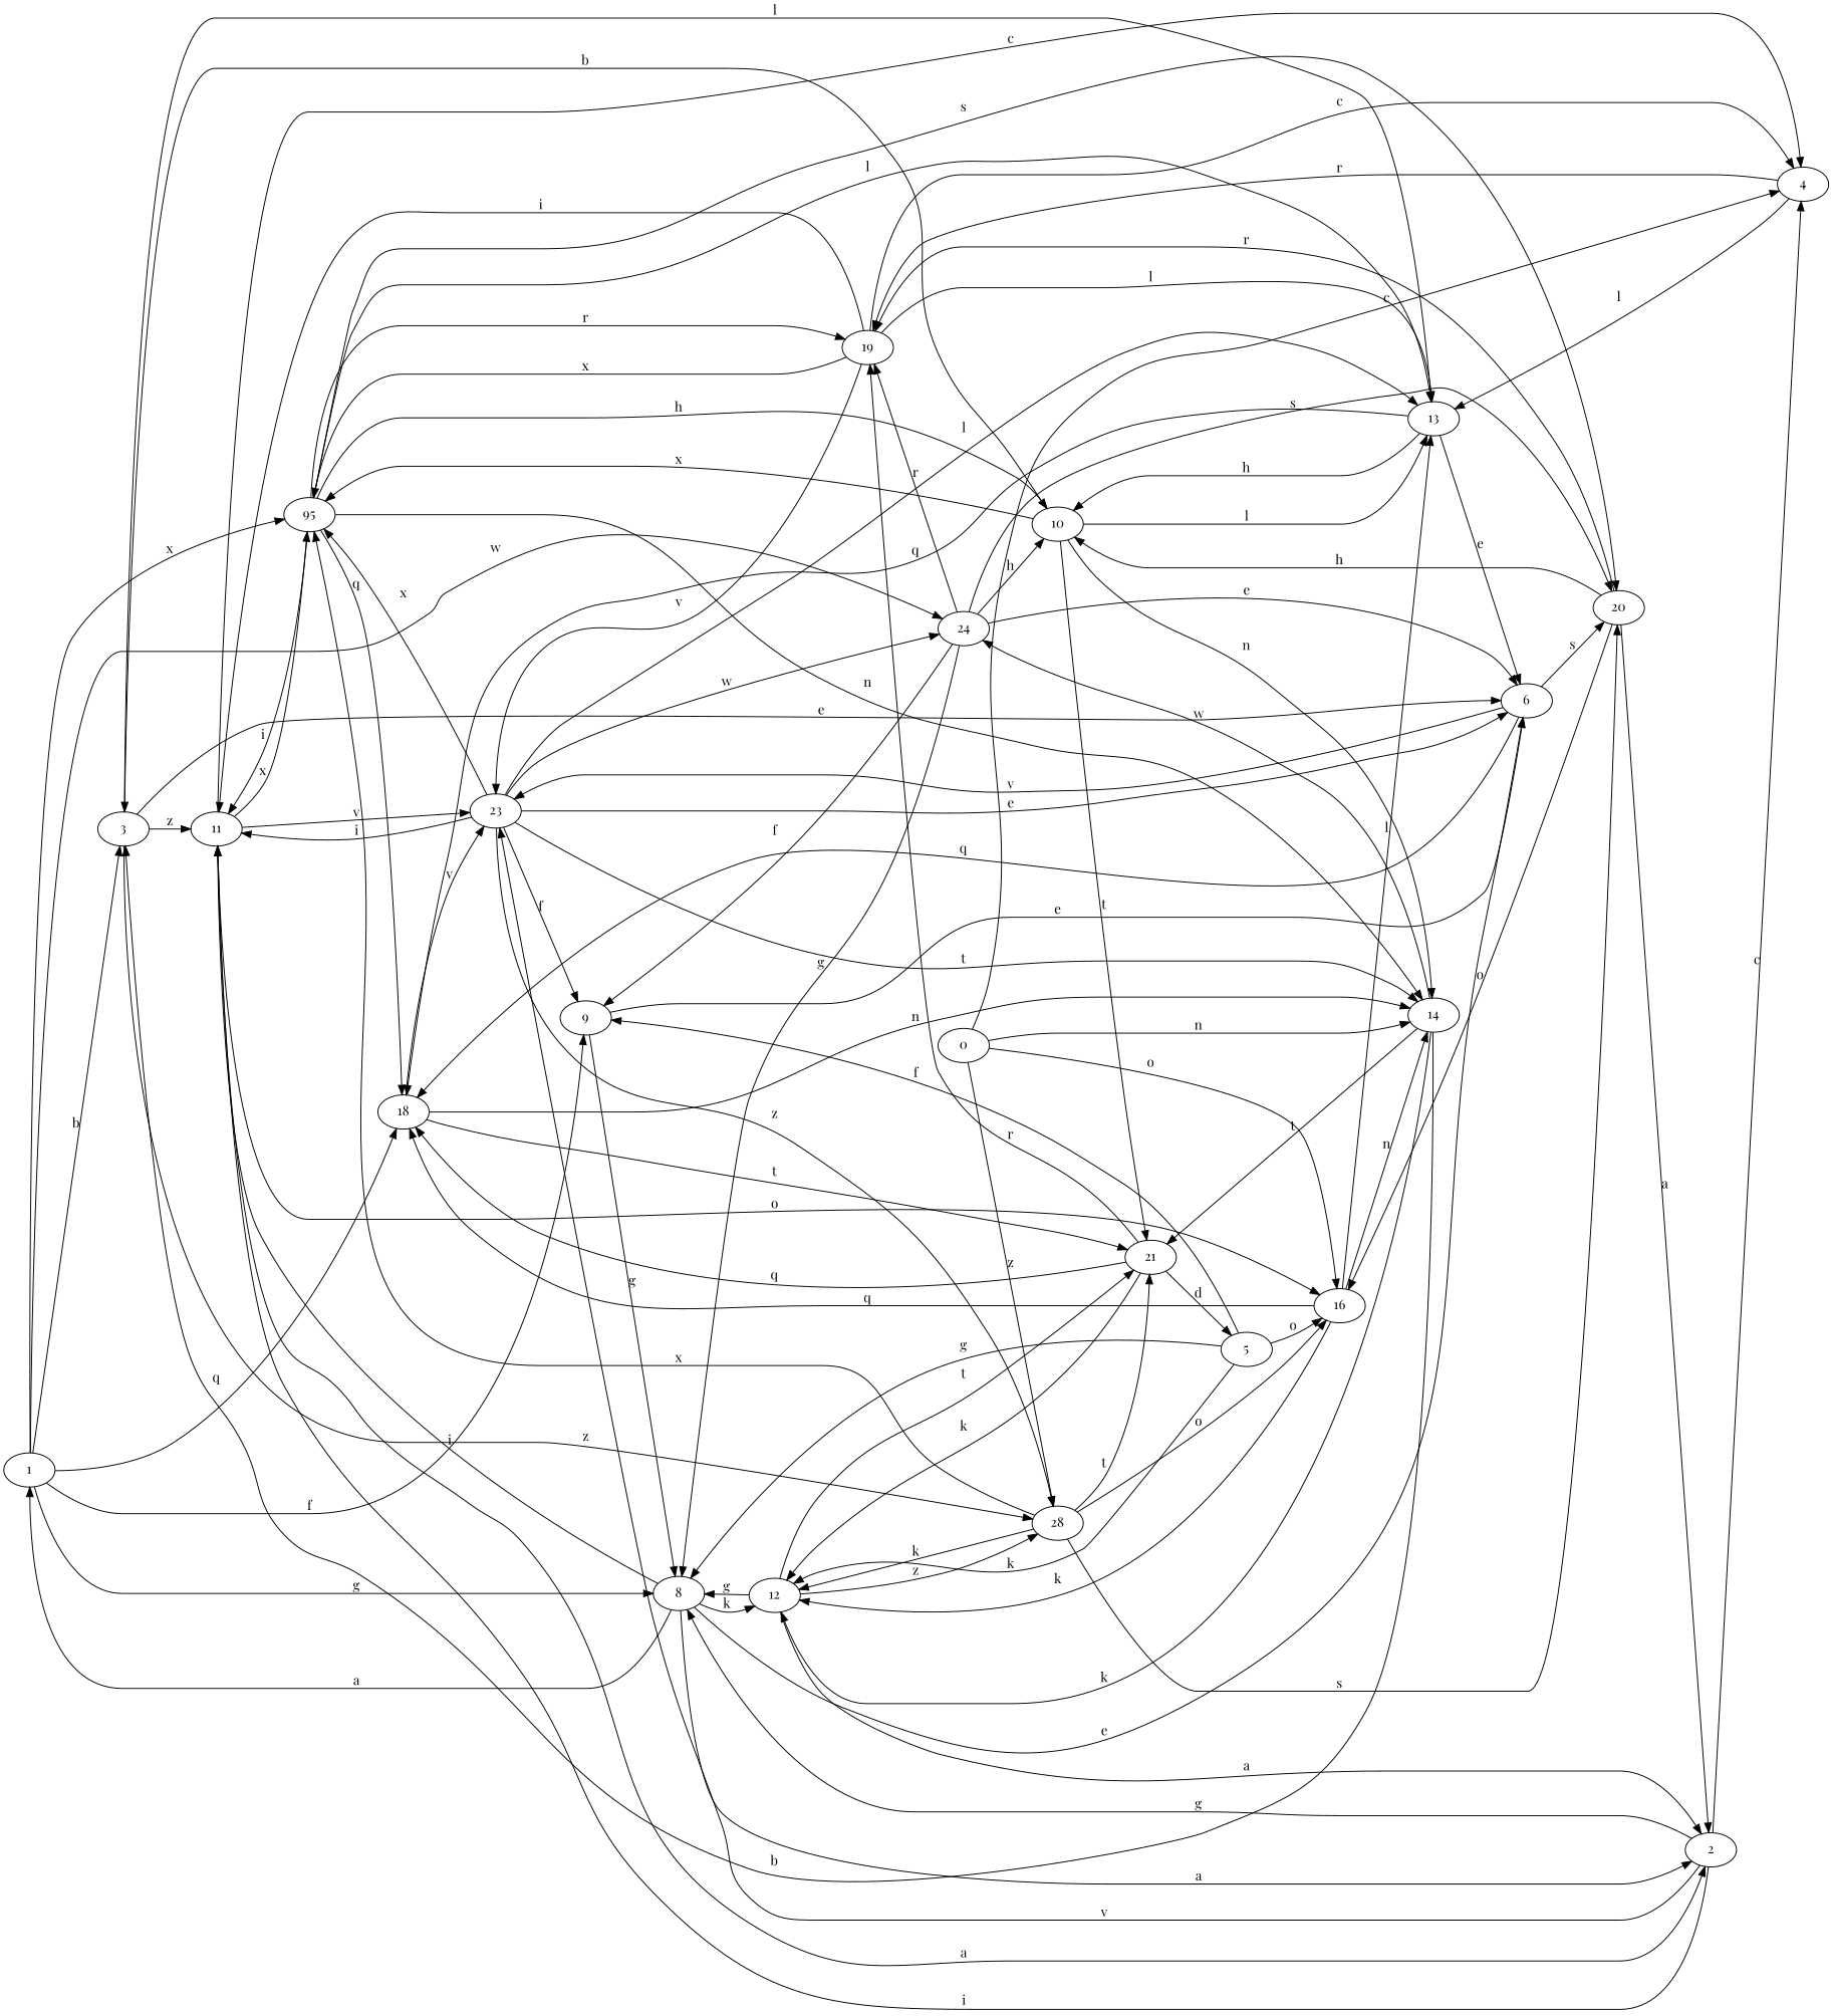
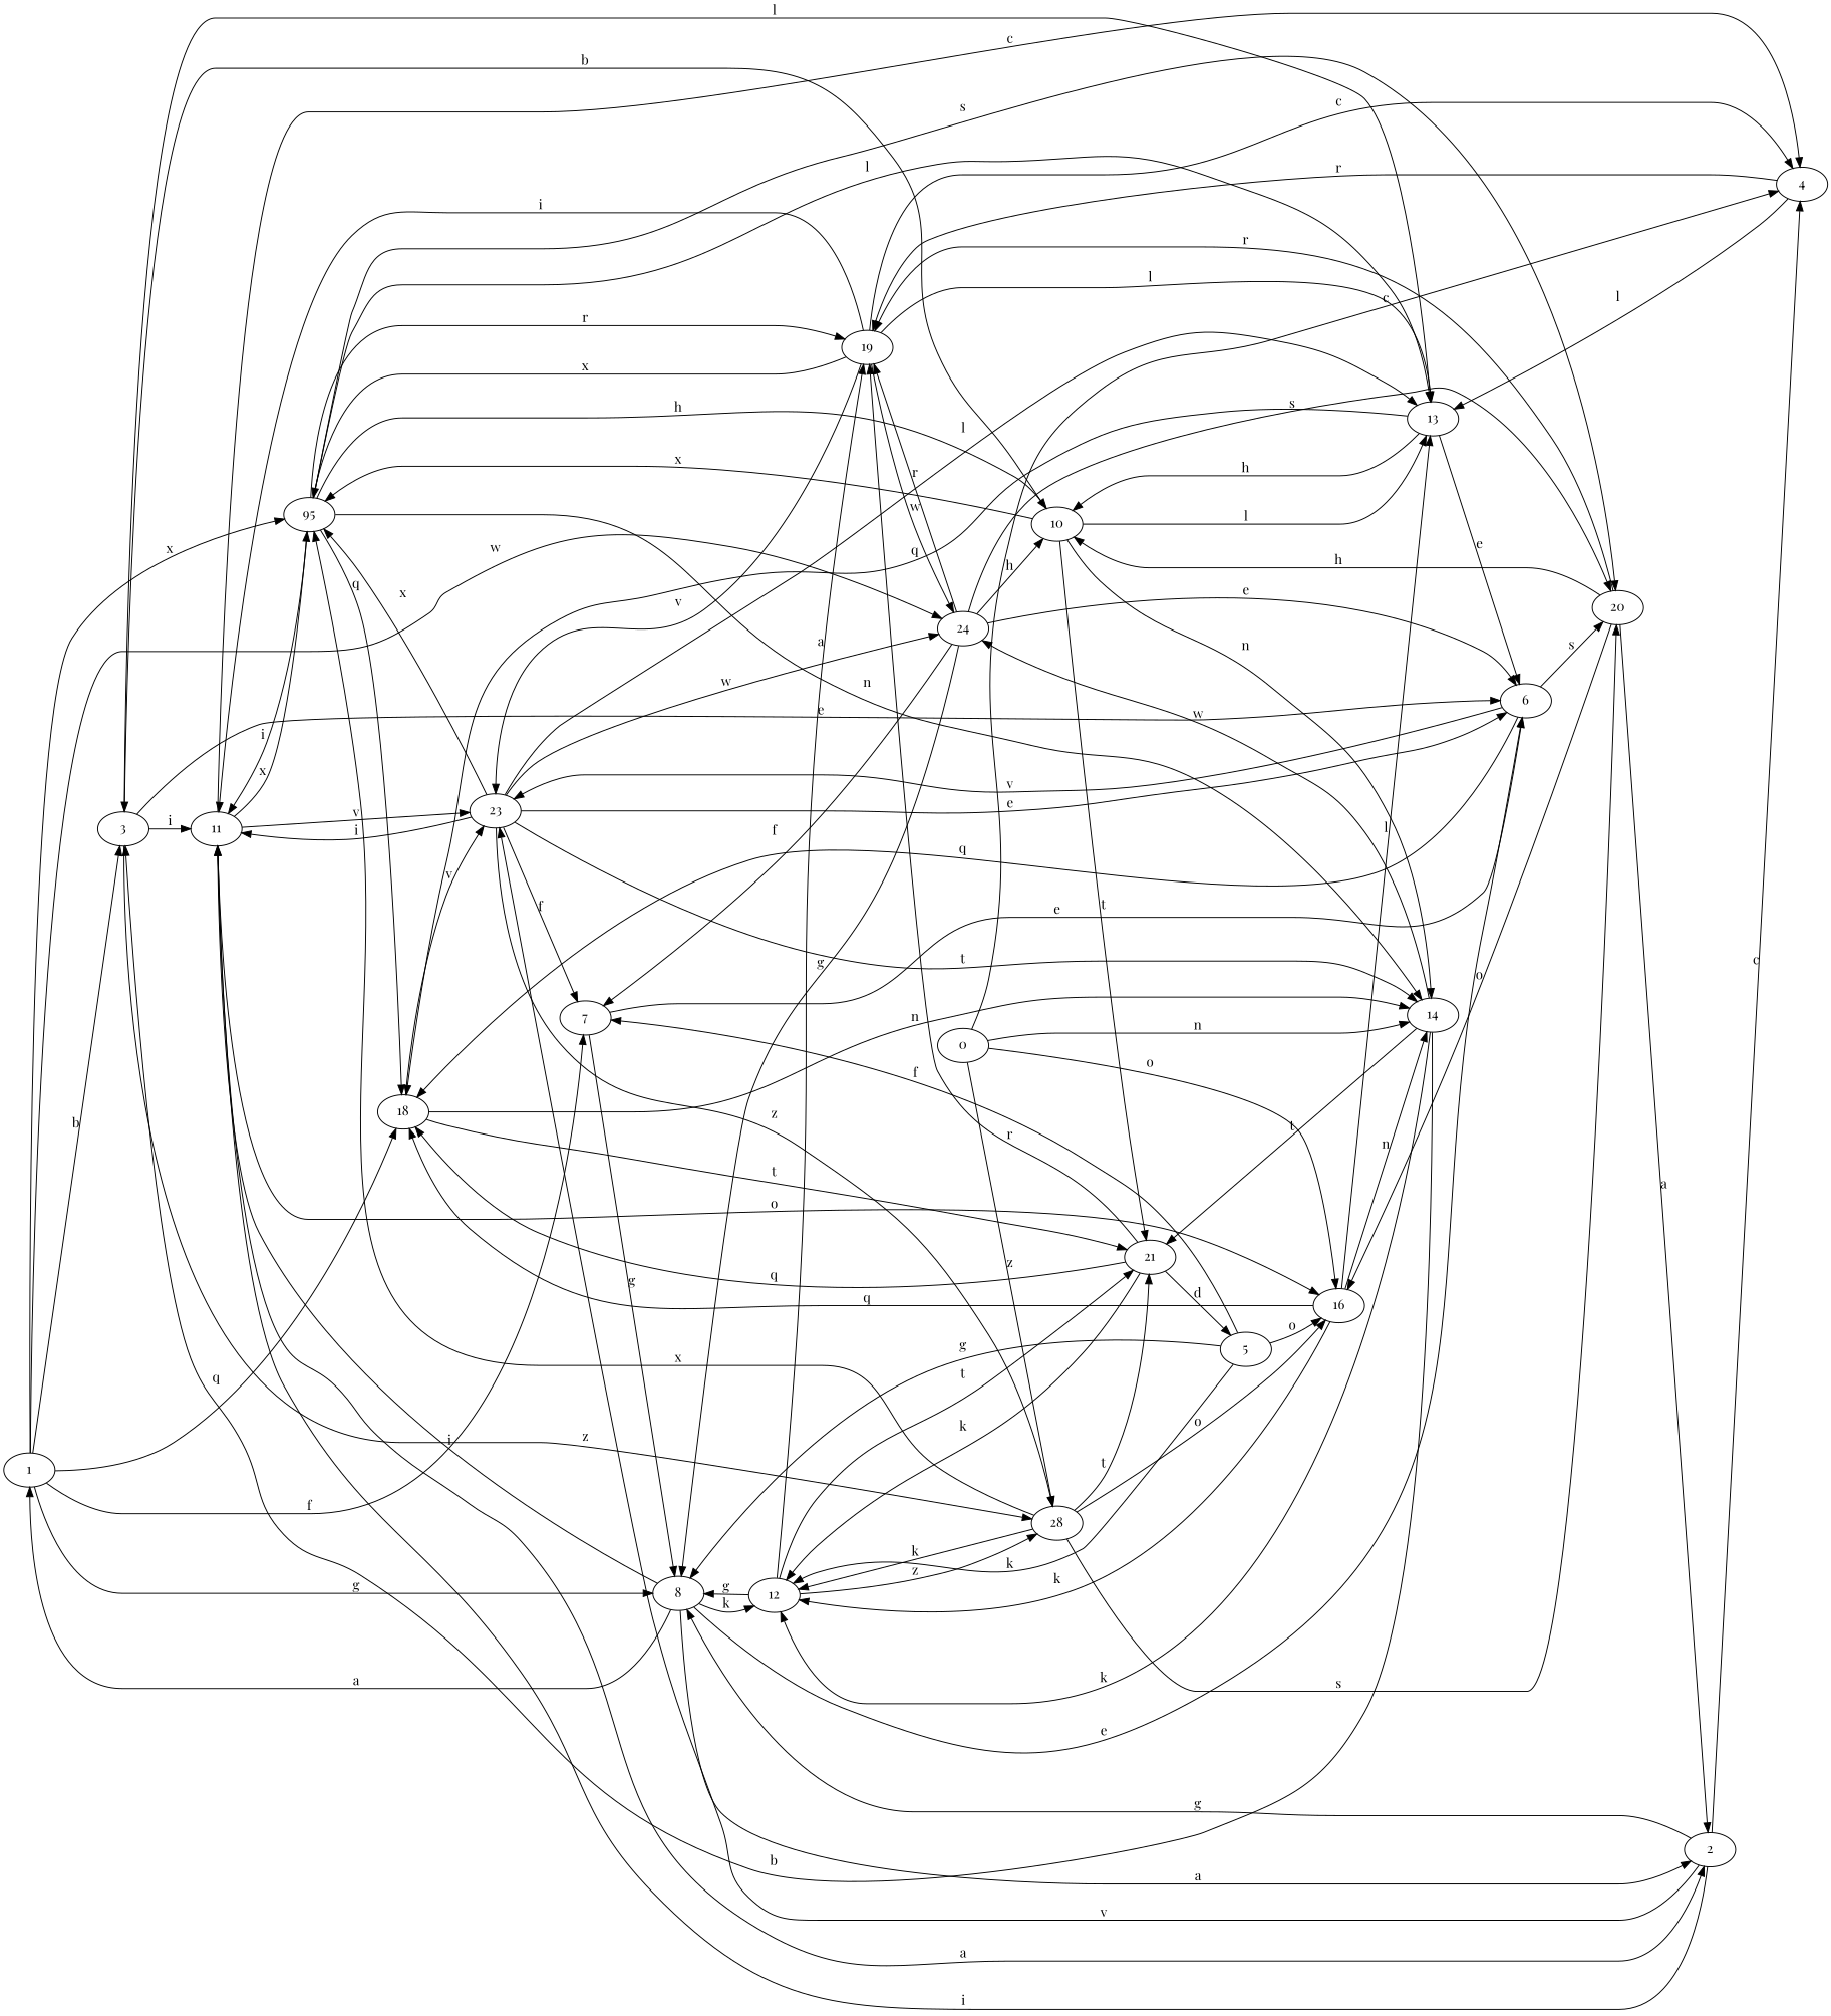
  strict digraph {
    fontname="Playfair Display"
    rankdir=LR
    node [fontname="Playfair Display"]
    edge [fontname="Playfair Display"]
    1
    3
-   7 [label=9]
+   7
    8
    18
    24
    n7 [label=95]
    11
    6
    13
    28
    2
    12
    23
    14
    21
    20
    19
    16
    10
    4
    5
    0
    1 -> 3 [label=b]
    1 -> 7 [label=f]
    1 -> 8 [label=g]
    1 -> 18 [label=q]
    1 -> 24 [label=w]
    1 -> n7 [label=x]
-   3 -> 11 [label=z]
+   3 -> 11 [label=i]
    3 -> 6 [label=e]
    3 -> 13 [label=l]
    3 -> 28 [label=z]
    7 -> 8 [label=g]
    7 -> 6 [label=e]
    8 -> 1 [label=a]
    8 -> 11 [label=i]
    8 -> 6 [label=e]
    8 -> 2 [label=a]
    8 -> 12 [label=k]
    18 -> 23 [label=v]
    18 -> 14 [label=n]
    18 -> 21 [label=t]
    24 -> 7 [label=f]
    24 -> 8 [label=g]
    24 -> 6 [label=e]
    24 -> 20 [label=s]
    24 -> 19 [label=r]
    24 -> 10 [label=h]
    n7 -> 18 [label=q]
    n7 -> 11 [label=i]
    n7 -> 13 [label=l]
    n7 -> 14 [label=n]
    n7 -> 20 [label=s]
    n7 -> 19 [label=r]
    n7 -> 10 [label=h]
    11 -> n7 [label=x]
    11 -> 2 [label=a]
    11 -> 23 [label=v]
    11 -> 16 [label=o]
    11 -> 4 [label=c]
    6 -> 18 [label=q]
    6 -> 23 [label=v]
    6 -> 20 [label=s]
    13 -> 18 [label=q]
    13 -> 6 [label=e]
    13 -> 10 [label=h]
    28 -> n7 [label=x]
    28 -> 12 [label=k]
    28 -> 21 [label=t]
    28 -> 20 [label=s]
    28 -> 16 [label=o]
    2 -> 8 [label=g]
    2 -> 11 [label=i]
    2 -> 23 [label=v]
    2 -> 4 [label=c]
    12 -> 8 [label=g]
    12 -> 28 [label=z]
-   12 -> 2 [label=a]
+   12 -> 19 [label=a]
    12 -> 21 [label=t]
    23 -> 7 [label=f]
    23 -> 24 [label=w]
    23 -> n7 [label=x]
    23 -> 11 [label=i]
    23 -> 6 [label=e]
    23 -> 13 [label=l]
    23 -> 28 [label=z]
    23 -> 14 [label=t]
    14 -> 3 [label=b]
    14 -> 24 [label=w]
    14 -> 12 [label=k]
    14 -> 21 [label=t]
    21 -> 18 [label=q]
    21 -> 12 [label=k]
    21 -> 19 [label=r]
    21 -> 5 [label=d]
    20 -> 2 [label=a]
    20 -> 19 [label=r]
    20 -> 16 [label=o]
    20 -> 10 [label=h]
+   19 -> 24 [label=w]
    19 -> n7 [label=x]
    19 -> 11 [label=i]
    19 -> 13 [label=l]
    19 -> 23 [label=v]
    19 -> 4 [label=c]
    16 -> 18 [label=q]
    16 -> 13 [label=l]
    16 -> 12 [label=k]
    16 -> 14 [label=n]
    10 -> 3 [label=b]
    10 -> n7 [label=x]
    10 -> 13 [label=l]
    10 -> 14 [label=n]
    10 -> 21 [label=t]
    4 -> 13 [label=l]
    4 -> 19 [label=r]
    5 -> 7 [label=f]
    5 -> 8 [label=g]
    5 -> 12 [label=k]
    5 -> 16 [label=o]
    0 -> 28 [label=z]
    0 -> 14 [label=n]
    0 -> 16 [label=o]
    0 -> 4 [label=c]
  }
